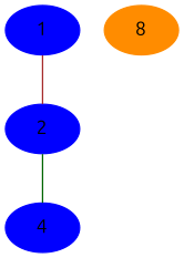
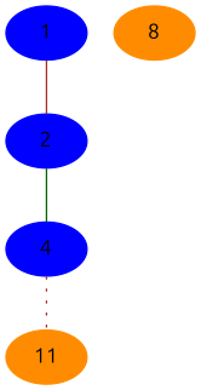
  graph {
    fontname=Ubuntu
    node [color=blue style=filled fontname=Ubuntu]
    edge [color=brown style=solid fontname=Ubuntu]
    1 [super="+3+10"]
    2 [super="+5"]
    4 [super="+7+9"]
+   11 [color=darkorange super="+17+20"]
    8 [color=darkorange super="+6+12+16"]
    1 -- 2
    2 -- 4 [color=darkgreen]
+   4 -- 11 [style=dotted]
  }
